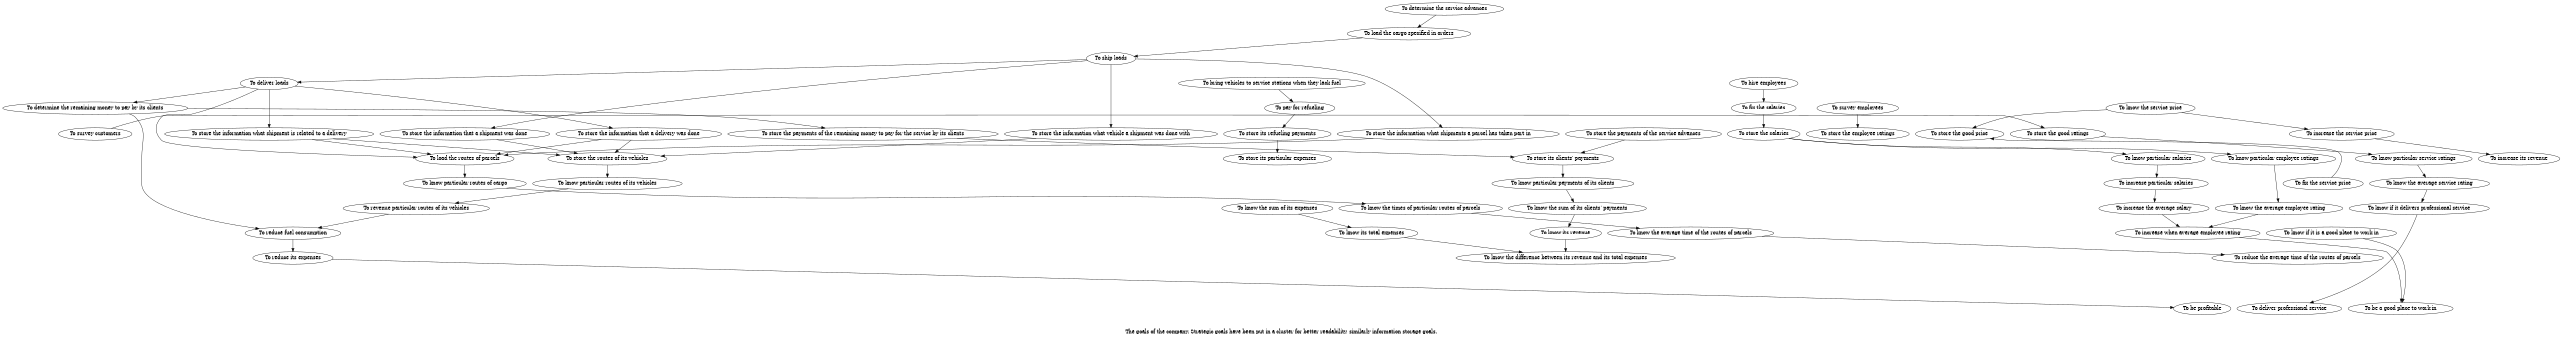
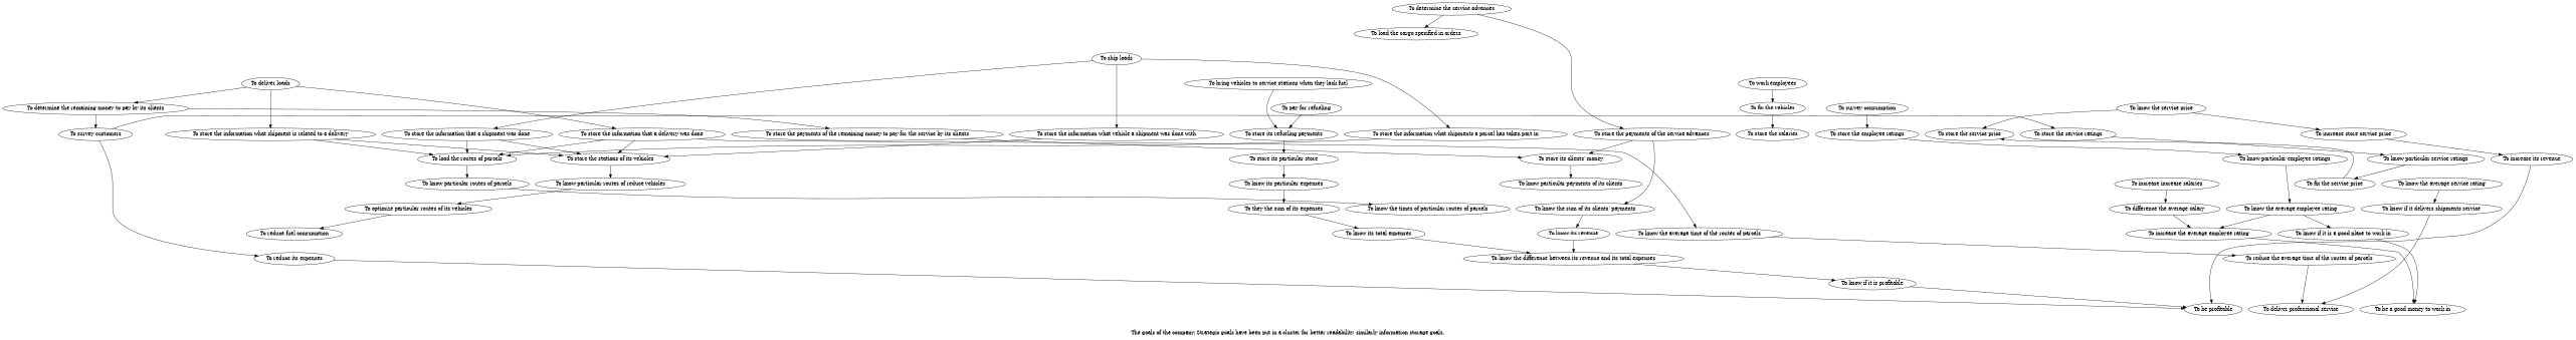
  digraph {
    label="The goals of the company. Strategic goals have been put in a cluster for better readability, similarly information storage goals."
    rankdir=TB
    n1 [label="To be profitable"]
    n2 [label="To deliver professional service"]
-   n3 [label="To be a good place to work in"]
-   n4 [label="To store the good ratings"]
+   n3 [label="To be a good money to work in"]
+   n4 [label="To store the service ratings"]
    n5 [label="To store the payments of the remaining money to pay for the service by its clients"]
    n6 [label="To store the payments of the service advances"]
-   n7 [label="To store the good price"]
+   n7 [label="To store the service price"]
    n8 [label="To store the salaries"]
    n9 [label="To store its refueling payments"]
-   n10 [label="To store its particular expenses"]
-   n11 [label="To store its clients' payments"]
+   n10 [label="To store its particular store"]
+   n11 [label="To store its clients' money"]
    n12 [label="To store the information that a delivery was done"]
    n13 [label="To store the information what shipment is related to a delivery"]
    n14 [label="To store the information that a shipment was done"]
-   n15 [label="To store the routes of its vehicles"]
+   n15 [label="To store the stations of its vehicles"]
    n16 [label="To store the employee ratings"]
    n17 [label="To load the routes of parcels"]
    n18 [label="To store the information what vehicle a shipment was done with"]
    n19 [label="To store the information what shipments a parcel has taken part in"]
    n20 [label="To know particular service ratings"]
-   n21 [label="To know particular salaries"]
+   n22 [label="To know its particular expenses"]
    n23 [label="To know particular payments of its clients"]
-   n24 [label="To know particular routes of its vehicles"]
+   n24 [label="To know particular routes of reduce vehicles"]
    n25 [label="To know particular employee ratings"]
-   n26 [label="To know particular routes of cargo"]
+   n26 [label="To know particular routes of parcels"]
+   n27 [label="To know if it is profitable"]
    n28 [label="To know the difference between its revenue and its total expenses"]
    n29 [label="To know its revenue"]
    n30 [label="To increase its revenue"]
    n31 [label="To know the sum of its clients' payments"]
    n32 [label="To know its total expenses"]
-   n33 [label="To know the sum of its expenses"]
+   n33 [label="To they the sum of its expenses"]
    n34 [label="To survey customers"]
    n35 [label="To know the average service rating"]
    n36 [label="To determine the remaining money to pay by its clients"]
    n37 [label="To determine the service advances"]
    n38 [label="To load the cargo specified in orders"]
    n39 [label="To ship loads"]
    n40 [label="To deliver loads"]
    n41 [label="To fix the service price"]
    n42 [label="To know the service price"]
-   n43 [label="To increase the service price"]
-   n44 [label="To fix the salaries"]
-   n45 [label="To increase particular salaries"]
-   n46 [label="To hire employees"]
+   n43 [label="To increase store service price"]
+   n44 [label="To fix the vehicles"]
+   n45 [label="To increase increase salaries"]
+   n46 [label="To work employees"]
    n47 [label="To reduce its expenses"]
-   n48 [label="To revenue particular routes of its vehicles"]
+   n48 [label="To optimize particular routes of its vehicles"]
    n49 [label="To know the average employee rating"]
    n50 [label="To know the times of particular routes of parcels"]
    n51 [label="To know the average time of the routes of parcels"]
    n52 [label="To reduce fuel consumption"]
-   n53 [label="To know if it delivers professional service"]
-   n54 [label="To increase when average employee rating"]
+   n53 [label="To know if it delivers shipments service"]
+   n54 [label="To increase the average employee rating"]
    n55 [label="To know if it is a good place to work in"]
-   n56 [label="To increase the average salary"]
+   n56 [label="To difference the average salary"]
    n57 [label="To pay for refueling"]
    n58 [label="To bring vehicles to service stations when they lack fuel"]
    n59 [label="To reduce the average time of the routes of parcels"]
-   n60 [label="To survey employees"]
+   n60 [label="To survey consumption"]
    subgraph sub_1 {
      cluster=true
      label="Strategic goals (speaking differently, the top management's goals)"
      n1
      n2
      n3
    }
    subgraph sub_2 {
      cluster=true
      label="Information storage goals"
      n4
      n5
      n6
      n7
      n8
      n9
      n10
      n11
      n12
      n13
      n14
      n15
      n16
      n17
      n18
      n19
    }
    n4 -> n20
    n5 -> n11
    n6 -> n11
-   n8 -> n21
    n9 -> n10
+   n10 -> n22
    n11 -> n23
    n12 -> n15
    n12 -> n17
    n13 -> n15
    n13 -> n17
    n14 -> n15
-   n40 -> n17
+   n14 -> n17
    n15 -> n24
-   n8 -> n25
+   n16 -> n25
    n17 -> n26
    n18 -> n15
    n19 -> n17
-   n20 -> n35
-   n21 -> n45
-   n23 -> n31
+   n20 -> n41
+   n22 -> n33
+   n6 -> n31
    n24 -> n48
    n25 -> n49
    n26 -> n50
+   n27 -> n1
+   n28 -> n27
    n29 -> n28
+   n30 -> n1
    n31 -> n29
    n32 -> n28
    n33 -> n32
    n34 -> n4
    n35 -> n53
    n36 -> n5
-   n36 -> n52
+   n36 -> n34
+   n37 -> n6
    n37 -> n38
-   n38 -> n39
    n39 -> n14
    n39 -> n18
    n39 -> n19
-   n39 -> n40
    n40 -> n12
    n40 -> n13
    n40 -> n36
    n41 -> n7
    n42 -> n7
    n42 -> n43
    n43 -> n30
    n44 -> n8
    n45 -> n56
    n46 -> n44
    n47 -> n1
    n48 -> n52
    n49 -> n54
-   n50 -> n51
+   n49 -> n55
+   n12 -> n51
    n51 -> n59
-   n52 -> n47
+   n34 -> n47
    n53 -> n2
    n54 -> n3
    n55 -> n3
    n56 -> n54
    n57 -> n9
-   n58 -> n57
+   n58 -> n9
+   n59 -> n2
    n60 -> n16
  }
